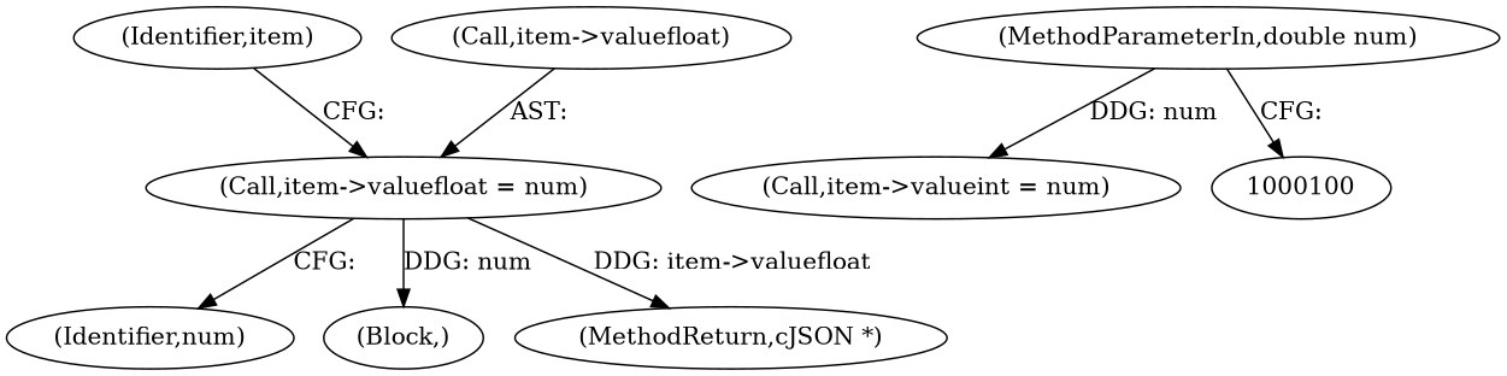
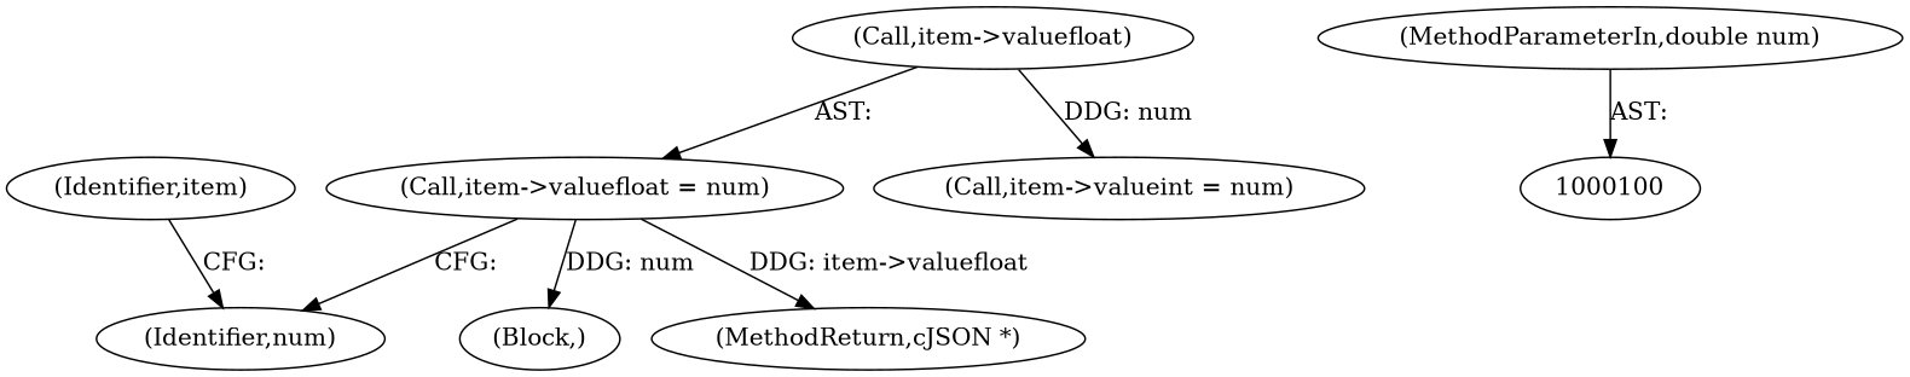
  digraph {
    n1 [label="(Call,item->valuefloat = num)"]
    n2 [label="(Identifier,num)"]
    n3 [label="(Block,)"]
    n4 [label="(MethodReturn,cJSON *)"]
    n5 [label="(MethodParameterIn,double num)"]
    n6 [label="(Call,item->valueint = num)"]
    1000100
    n8 [label="(Identifier,item)"]
    n9 [label="(Call,item->valuefloat)"]
    n1 -> n2 [label="CFG: "]
    n1 -> n3 [label="DDG: num"]
    n1 -> n4 [label="DDG: item->valuefloat"]
-   n5 -> n6 [label="DDG: num"]
-   n5 -> 1000100 [label="CFG: "]
-   n8 -> n1 [label="CFG: "]
+   n9 -> n6 [label="DDG: num"]
+   n5 -> 1000100 [label="AST: "]
+   n8 -> n2 [label="CFG: "]
    n9 -> n1 [label="AST: "]
  }
